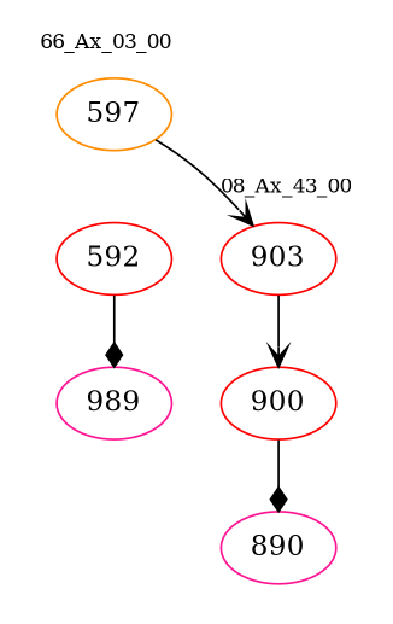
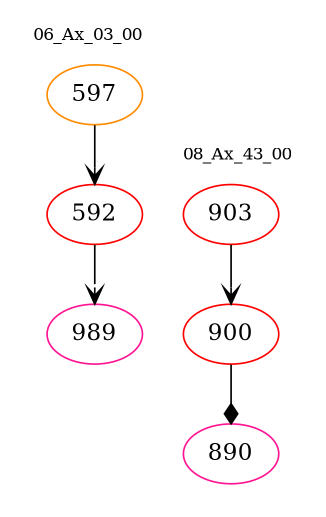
  digraph {
    node [color=red]
    edge [arrowhead=vee color=black]
    n1 [color=darkorange label=597]
    n2 [label=592]
    n3 [color=deeppink label=989]
    n4 [label=903]
    n5 [label=900]
    n6 [color=deeppink label=890]
    subgraph cluster_1 {
      color=white
      fontsize=10
-     label="66_Ax_03_00"
+     label="06_Ax_03_00"
      n1
      n2
      n3
    }
    subgraph cluster_2 {
      color=white
      fontsize=10
      label="08_Ax_43_00"
      n4
      n5
      n6
    }
-   n1 -> n4
-   n2 -> n3 [arrowhead=diamond]
+   n1 -> n2
+   n2 -> n3
    n4 -> n5
    n5 -> n6 [arrowhead=diamond]
  }
